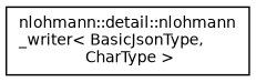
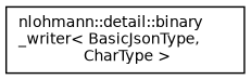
  digraph {
    rankdir=TB
    fontname="DejaVu Sans"
-   n1 [color=black fillcolor=white fontname="DejaVu Sans" fontsize=10 height=0.2 label="nlohmann::detail::nlohmann\l_writer\< BasicJsonType,\l CharType \>" shape=record style=filled width=0.4]
+   n1 [color=black fillcolor=white fontname="DejaVu Sans" fontsize=10 height=0.2 label="nlohmann::detail::binary\l_writer\< BasicJsonType,\l CharType \>" shape=record style=filled width=0.4]
  }
